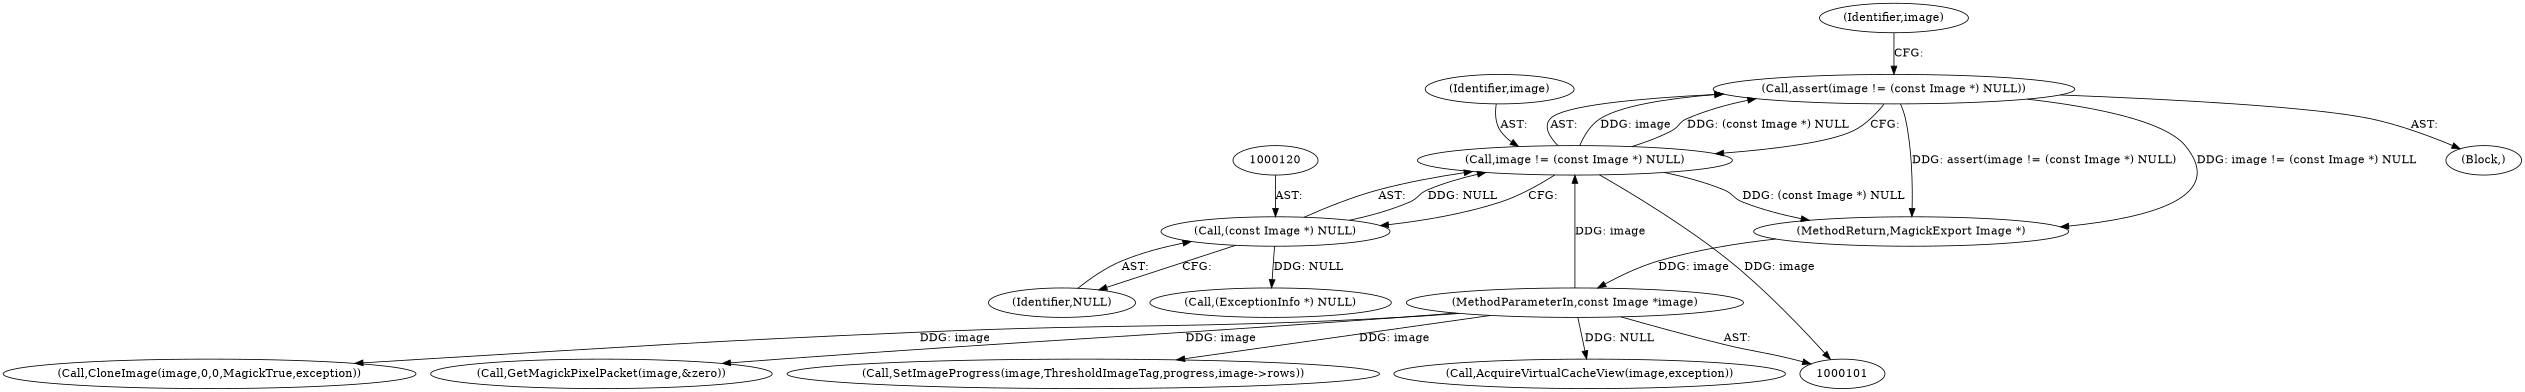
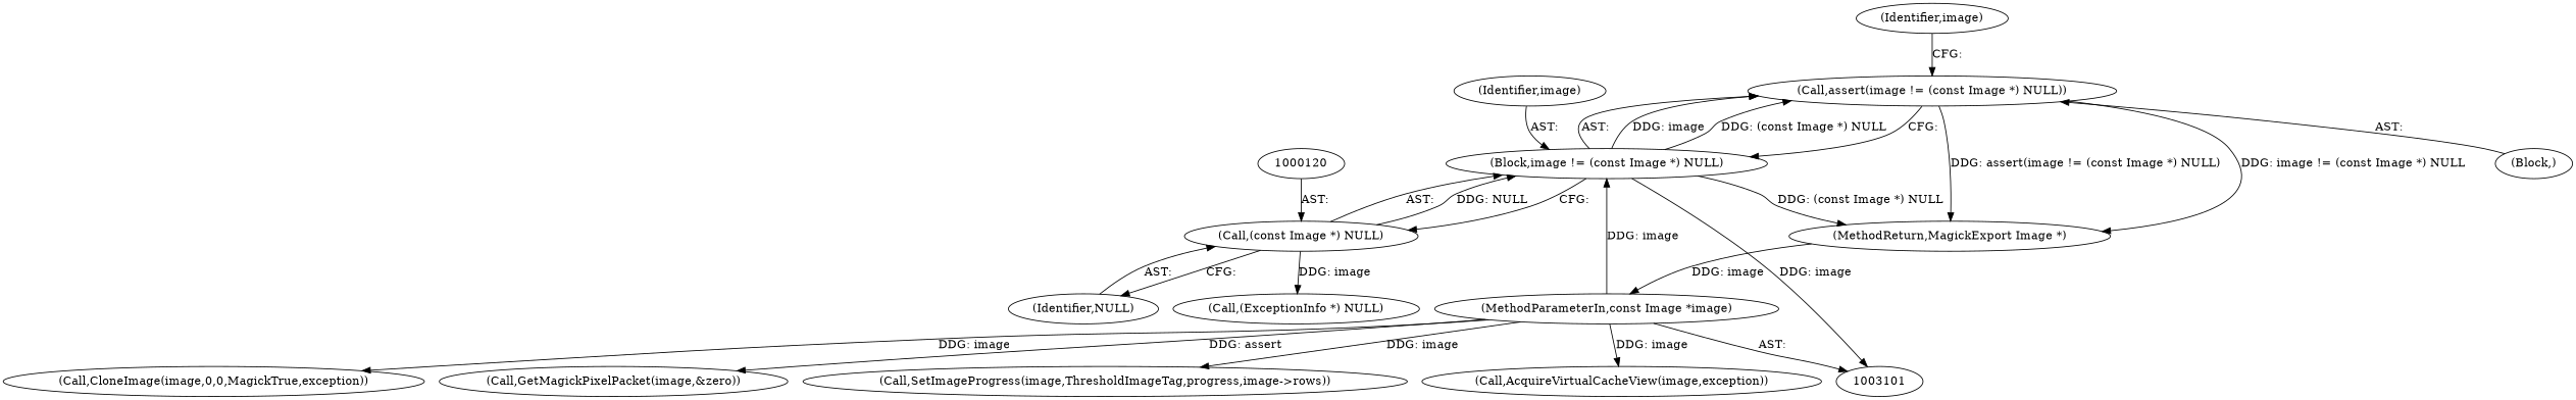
  digraph {
    n1 [label="(Call,assert(image != (const Image *) NULL))"]
-   n2 [label="(Call,image != (const Image *) NULL)"]
+   n2 [label="(Block,image != (const Image *) NULL)"]
    n3 [label="(Block,)"]
    n4 [label="(MethodReturn,MagickExport Image *)"]
    n5 [label="(Call,(const Image *) NULL)"]
-   1000101
+   1000101 [label=1003101]
    n7 [label="(MethodParameterIn,const Image *image)"]
    n8 [label="(Call,(ExceptionInfo *) NULL)"]
    n9 [label="(Identifier,NULL)"]
    n10 [label="(Call,CloneImage(image,0,0,MagickTrue,exception))"]
    n11 [label="(Call,GetMagickPixelPacket(image,&zero))"]
    n12 [label="(Call,SetImageProgress(image,ThresholdImageTag,progress,image->rows))"]
    n13 [label="(Call,AcquireVirtualCacheView(image,exception))"]
    n14 [label="(Identifier,image)"]
    n15 [label="(Identifier,image)"]
    1000120
    n1 -> n2 [label="CFG: "]
-   n1 -> n3 [label="AST: "]
+   n3 -> n1 [label="AST: "]
    n1 -> n4 [label="DDG: image != (const Image *) NULL"]
    n1 -> n4 [label="DDG: assert(image != (const Image *) NULL)"]
    n2 -> n1 [label="AST: "]
    n2 -> n1 [label="DDG: image"]
    n2 -> n1 [label="DDG: (const Image *) NULL"]
    n2 -> n4 [label="DDG: (const Image *) NULL"]
    n2 -> n5 [label="CFG: "]
    n2 -> 1000101 [label="DDG: image"]
    n4 -> n7 [label="DDG: image"]
    n5 -> n2 [label="AST: "]
    n5 -> n2 [label="DDG: NULL"]
-   n5 -> n8 [label="DDG: NULL"]
+   n5 -> n8 [label="DDG: image"]
    n5 -> n9 [label="CFG: "]
    n7 -> n2 [label="DDG: image"]
    n7 -> 1000101 [label="AST: "]
    n7 -> n10 [label="DDG: image"]
-   n7 -> n11 [label="DDG: image"]
+   n7 -> n11 [label="DDG: assert"]
    n7 -> n12 [label="DDG: image"]
-   n7 -> n13 [label="DDG: NULL"]
+   n7 -> n13 [label="DDG: image"]
    n9 -> n5 [label="AST: "]
    n14 -> n1 [label="CFG: "]
    n15 -> n2 [label="AST: "]
    1000120 -> n5 [label="AST: "]
  }
